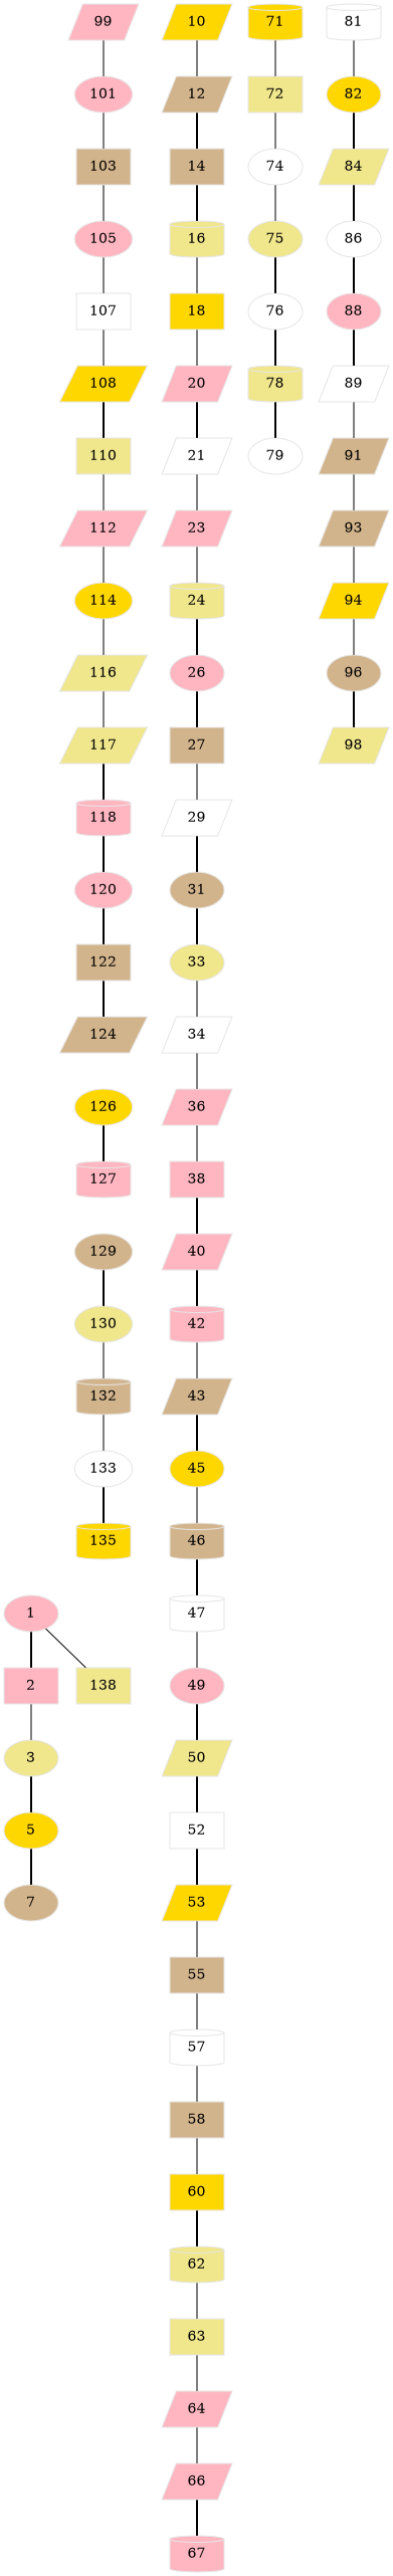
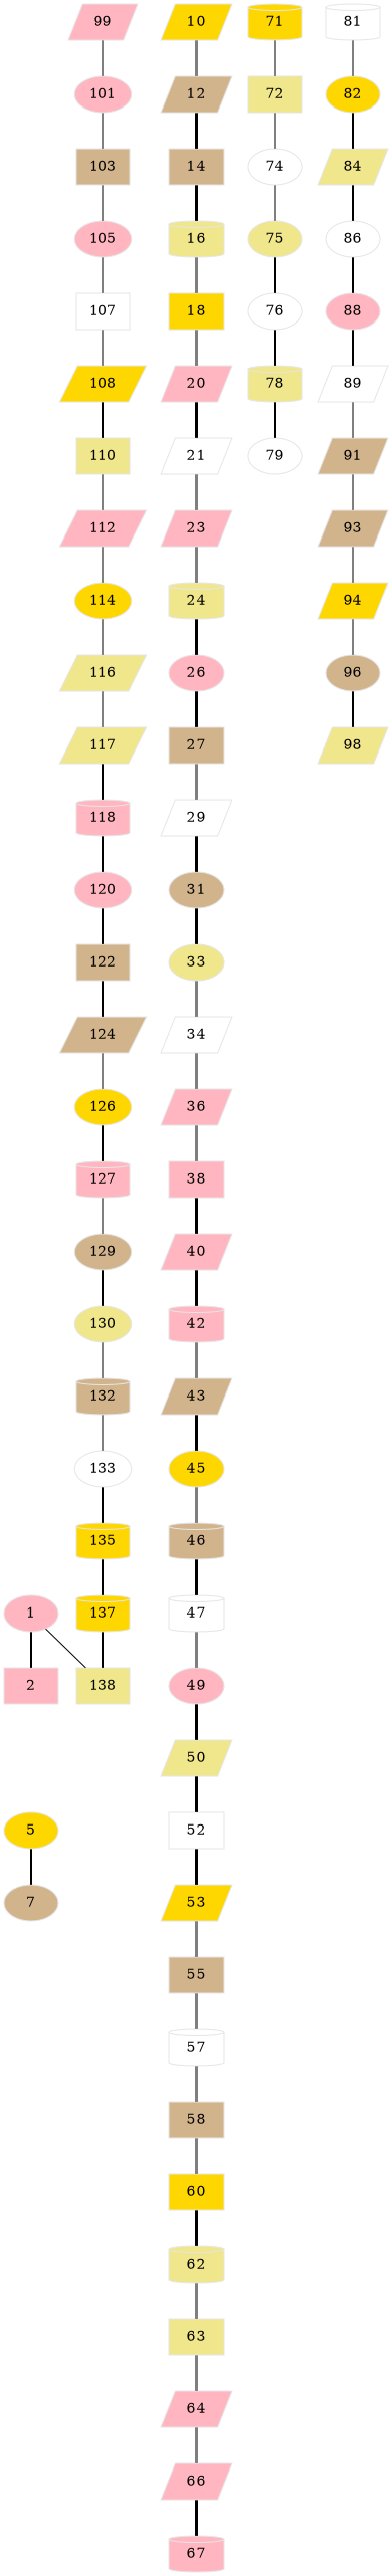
  graph {
    node [color=gray90 fillcolor=lightpink shape=parallelogram style=filled]
    edge [style=solid]
    1 [shape=ellipse super="+139"]
    2 [shape=box]
    138 [fillcolor=khaki shape=box]
-   3 [fillcolor=khaki shape=ellipse super="+4"]
    5 [fillcolor=gold shape=ellipse super="+6"]
    7 [fillcolor=tan shape=ellipse super="+8"]
    10 [fillcolor=gold super="+11"]
    12 [fillcolor=tan super="+13"]
    14 [fillcolor=tan shape=box super="+15"]
    16 [fillcolor=khaki shape=cylinder super="+17"]
    18 [fillcolor=gold shape=box super="+19"]
    20
    21 [fillcolor=white super="+22"]
    23
    24 [fillcolor=khaki shape=cylinder super="+25"]
    26 [shape=ellipse]
    27 [fillcolor=tan shape=box super="+28"]
    29 [fillcolor=white super="+30"]
    31 [fillcolor=tan shape=ellipse super="+32"]
    33 [fillcolor=khaki shape=ellipse]
    34 [fillcolor=white super="+35"]
    36 [super="+37"]
    38 [shape=box super="+39"]
    40 [super="+41"]
    42 [shape=cylinder]
    43 [fillcolor=tan super="+44"]
    45 [fillcolor=gold shape=ellipse]
    46 [fillcolor=tan shape=cylinder]
    47 [fillcolor=white shape=cylinder super="+48"]
    49 [shape=ellipse]
    50 [fillcolor=khaki super="+51"]
    52 [fillcolor=white shape=box]
    53 [fillcolor=gold super="+54"]
    55 [fillcolor=tan shape=box super="+56"]
    57 [fillcolor=white shape=cylinder]
    58 [fillcolor=tan shape=box super="+59"]
    60 [fillcolor=gold shape=box super="+61"]
    62 [fillcolor=khaki shape=cylinder]
    63 [fillcolor=khaki shape=box]
    64 [super="+65"]
    66
    67 [shape=cylinder super="+68"]
    71 [fillcolor=gold shape=cylinder]
    72 [fillcolor=khaki shape=box super="+73"]
    74 [fillcolor=white shape=ellipse]
    75 [fillcolor=khaki shape=ellipse]
    76 [fillcolor=white shape=ellipse super="+77"]
    78 [fillcolor=khaki shape=cylinder]
    79 [fillcolor=white shape=ellipse super="+80"]
    81 [fillcolor=white shape=cylinder]
    82 [fillcolor=gold shape=ellipse super="+83"]
    84 [fillcolor=khaki super="+85"]
    86 [fillcolor=white shape=ellipse super="+87"]
    88 [shape=ellipse]
    89 [fillcolor=white super="+90"]
    91 [fillcolor=tan super="+92"]
    93 [fillcolor=tan]
    94 [fillcolor=gold super="+95"]
    96 [fillcolor=tan shape=ellipse super="+97"]
    98 [fillcolor=khaki]
    99 [super="+100"]
    101 [shape=ellipse super="+102"]
    103 [fillcolor=tan shape=box super="+104"]
    105 [shape=ellipse super="+106"]
    107 [fillcolor=white shape=box]
    108 [fillcolor=gold super="+109"]
    110 [fillcolor=khaki shape=box super="+111"]
    112 [super="+113"]
    114 [fillcolor=gold shape=ellipse super="+115"]
    116 [fillcolor=khaki]
    117 [fillcolor=khaki]
    118 [shape=cylinder super="+119"]
    120 [shape=ellipse super="+121"]
    122 [fillcolor=tan shape=box super="+123"]
    124 [fillcolor=tan super="+125"]
    126 [fillcolor=gold shape=ellipse]
    127 [shape=cylinder super="+128"]
    129 [fillcolor=tan shape=ellipse]
    130 [fillcolor=khaki shape=ellipse super="+131"]
    132 [fillcolor=tan shape=cylinder]
    133 [fillcolor=white shape=ellipse super="+134"]
    135 [fillcolor=gold shape=cylinder super="+136"]
+   137 [fillcolor=gold shape=cylinder]
    1 -- 2 [style=bold]
    1 -- 138
-   2 -- 3
-   3 -- 5 [style=bold]
    5 -- 7 [style=bold]
    10 -- 12
    12 -- 14 [style=bold]
    14 -- 16 [style=bold]
    16 -- 18
    18 -- 20
    20 -- 21 [style=bold]
    21 -- 23
    23 -- 24
    24 -- 26 [style=bold]
    26 -- 27 [style=bold]
    27 -- 29
    29 -- 31 [style=bold]
    31 -- 33 [style=bold]
    33 -- 34
    34 -- 36
    36 -- 38
    38 -- 40 [style=bold]
    40 -- 42 [style=bold]
    42 -- 43
    43 -- 45 [style=bold]
    45 -- 46
    46 -- 47 [style=bold]
    47 -- 49
    49 -- 50 [style=bold]
    50 -- 52 [style=bold]
    52 -- 53 [style=bold]
    53 -- 55
    55 -- 57
    57 -- 58
    58 -- 60
    60 -- 62 [style=bold]
    62 -- 63
    63 -- 64
    64 -- 66
    66 -- 67 [style=bold]
    71 -- 72
    72 -- 74
    74 -- 75
    75 -- 76 [style=bold]
    76 -- 78 [style=bold]
    78 -- 79 [style=bold]
    81 -- 82
    82 -- 84 [style=bold]
    84 -- 86 [style=bold]
    86 -- 88 [style=bold]
    88 -- 89 [style=bold]
    89 -- 91
    91 -- 93
    93 -- 94
    94 -- 96
    96 -- 98 [style=bold]
    99 -- 101
    101 -- 103
    103 -- 105
    105 -- 107
    107 -- 108
    108 -- 110 [style=bold]
    110 -- 112
    112 -- 114
    114 -- 116
    116 -- 117
    117 -- 118 [style=bold]
    118 -- 120 [style=bold]
    120 -- 122 [style=bold]
    122 -- 124 [style=bold]
+   124 -- 126
    126 -- 127 [style=bold]
+   127 -- 129
    129 -- 130 [style=bold]
    130 -- 132
    132 -- 133
    133 -- 135 [style=bold]
+   135 -- 137 [style=bold]
+   137 -- 138 [style=bold]
  }
